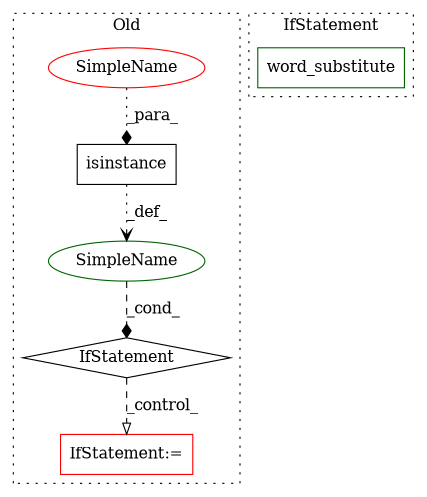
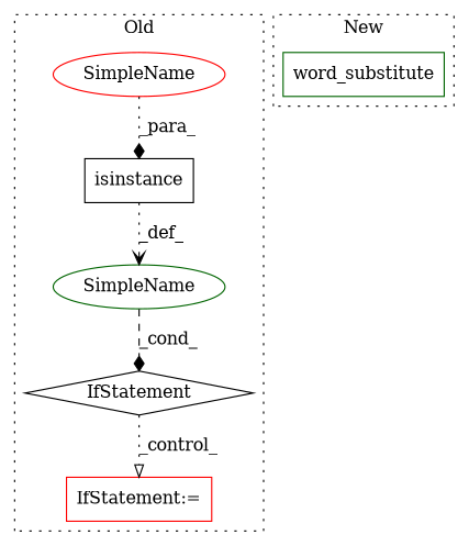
  digraph {
    node [a=32 color=black l=1 shape=box]
    edge [arrowhead=diamond style=dashed]
    n1 [a=25 l="4,2" label=IfStatement s="2539,2562" shape=diamond]
    n2 [l="11,1" label=isinstance s="2543,2561"]
    n3 [a=42 color=darkgreen label=SimpleName shape=ellipse l=""]
    n4 [a=7 color=red label="IfStatement:=" s=2578]
    n5 [a=42 color=red label=SimpleName s=2554 shape=ellipse]
    n6 [color=darkgreen l="16,1" label=word_substitute s="2603,2641"]
    subgraph cluster_1 {
      label=Old
      style=dotted
      n1
      n2
      n3
      n4
      n5
    }
    subgraph cluster_2 {
-     label=IfStatement
+     label=New
      style=dotted
      n6
    }
-   n1 -> n4 [arrowhead=onormal label=_control_]
+   n1 -> n4 [arrowhead=onormal label=_control_ style=dotted]
    n2 -> n3 [arrowhead=vee label=_def_ style=dotted]
    n3 -> n1 [label=_cond_]
    n5 -> n2 [label=_para_ style=dotted]
  }
